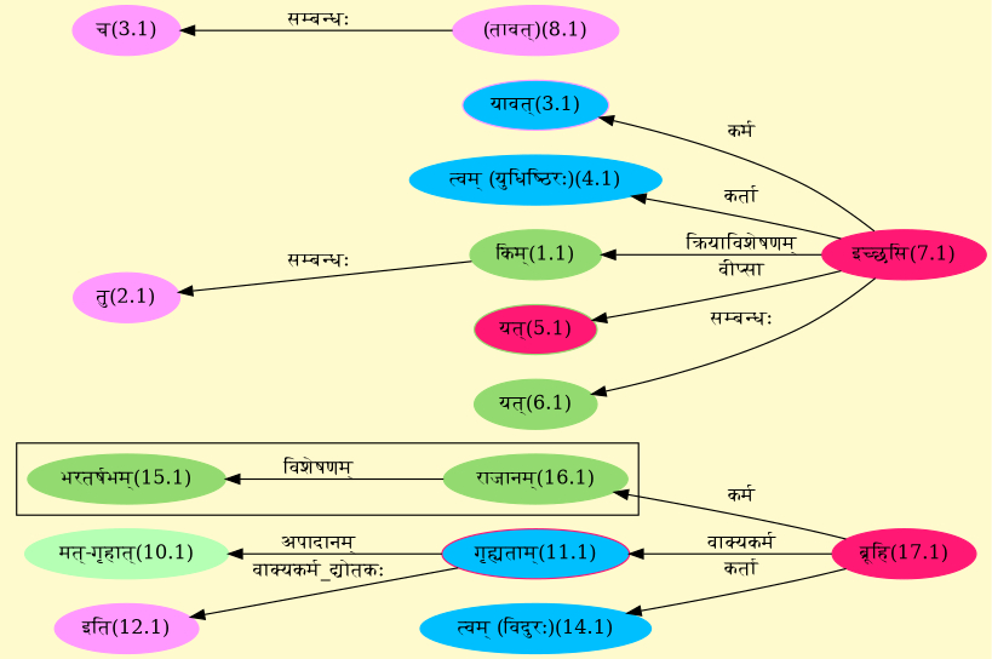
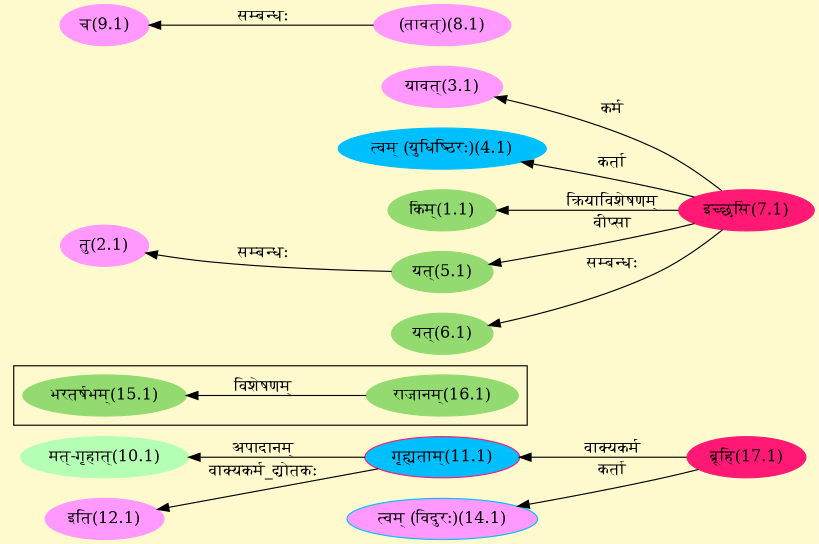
  digraph {
    bgcolor=lemonchiffon1
    compound=true
    rankdir=LR
    node [color="#93DB70" style=filled]
    edge [dir=back]
    n1 [label="भरतर्षभम्(15.1)"]
    n2 [label="राजानम्(16.1)"]
    n3 [color="#FF1975" label="ब्रूहि(17.1)"]
    n4 [label="किम्(1.1)"]
    n5 [color="#FF1975" label="इच्छसि(7.1)"]
    n6 [color="#FF99FF" label="तु(2.1)"]
-   n7 [color="#FF99FF" label="यावत्(3.1)" fillcolor="#00BFFF"]
+   n7 [color="#FF99FF" label="यावत्(3.1)"]
    n8 [color="#00BFFF" label="त्वम् (युधिष्ठिरः)(4.1)"]
-   n9 [label="यत्(5.1)" fillcolor="#FF1975"]
+   n9 [label="यत्(5.1)"]
    n10 [label="यत्(6.1)"]
    n11 [color="#FF99FF" label="(तावत्)(8.1)"]
    n12 [color="#FF1975" fillcolor="#00BFFF" label="गृह्यताम्(11.1)"]
-   n13 [color="#FF99FF" label="च(3.1)"]
+   n13 [color="#FF99FF" label="च(9.1)"]
    n14 [color="#B4FFB4" label="मत्-गृहात्(10.1)"]
    n15 [color="#FF99FF" label="इति(12.1)"]
-   n16 [color="#00BFFF" label="त्वम् (विदुरः)(14.1)"]
+   n16 [color="#00BFFF" label="त्वम् (विदुरः)(14.1)" fillcolor="#FF99FF"]
    subgraph cluster_1 {
      n1
      n2
    }
    n1 -> n2 [label="विशेषणम्"]
-   n2 -> n3 [label="कर्म"]
    n4 -> n5 [label="क्रियाविशेषणम्"]
-   n6 -> n4 [label="सम्बन्धः"]
+   n6 -> n9 [label="सम्बन्धः"]
    n7 -> n5 [label="कर्म"]
    n8 -> n5 [label="कर्ता"]
    n9 -> n5 [label="वीप्सा"]
    n10 -> n5 [label="सम्बन्धः"]
    n12 -> n3 [label="वाक्यकर्म"]
    n13 -> n11 [label="सम्बन्धः"]
    n14 -> n12 [label="अपादानम्"]
    n15 -> n12 [label="वाक्यकर्म_द्योतकः"]
    n16 -> n3 [label="कर्ता"]
  }
